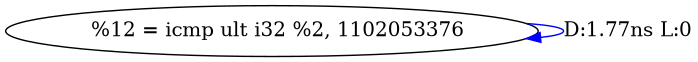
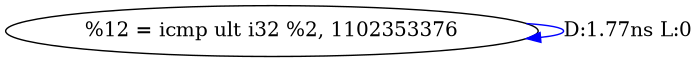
  digraph {
-   n1 [label="  %12 = icmp ult i32 %2, 1102053376"]
+   n1 [label="%12 = icmp ult i32 %2, 1102353376"]
    n1 -> n1 [color=blue label="D:1.77ns L:0"]
  }
